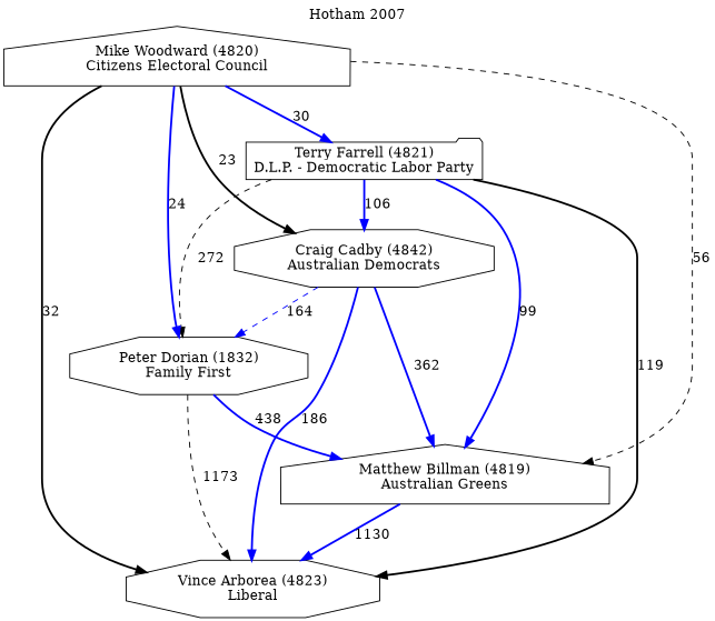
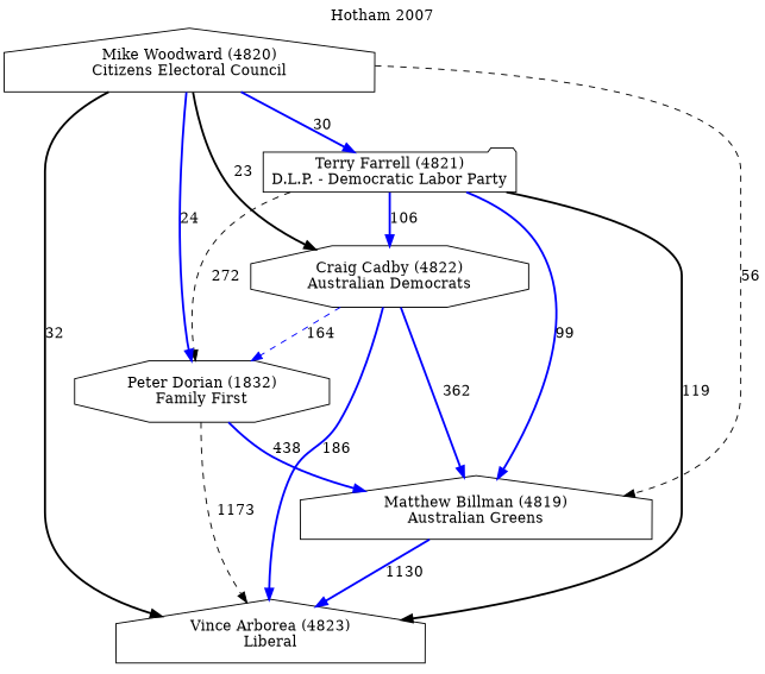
  digraph {
    label="Hotham 2007"
    labelloc=t
    mclimit=10
    node [shape=octagon]
    edge [color=blue style=bold]
-   n1 [label="Vince Arborea (4823)\nLiberal"]
+   n1 [label="Vince Arborea (4823)\nLiberal" shape=house]
    n2 [label="Matthew Billman (4819)\nAustralian Greens" shape=house]
    n3 [label="Peter Dorian (1832)\nFamily First"]
-   n4 [label="Craig Cadby (4842)\nAustralian Democrats"]
+   n4 [label="Craig Cadby (4822)\nAustralian Democrats"]
    n5 [label="Terry Farrell (4821)\nD.L.P. - Democratic Labor Party" shape=folder]
    n6 [label="Mike Woodward (4820)\nCitizens Electoral Council" shape=house]
    n2 -> n1 [label=1130]
    n3 -> n1 [color=black label=1173 style=dashed]
    n3 -> n2 [label=438]
    n4 -> n1 [label=186]
    n4 -> n2 [label=362]
    n4 -> n3 [label=164 style=dashed]
    n5 -> n1 [color=black label=119]
    n5 -> n2 [label=99]
    n5 -> n3 [color=black label=272 style=dashed]
    n5 -> n4 [label=106]
    n6 -> n1 [color=black label=32]
    n6 -> n2 [color=black label=56 style=dashed]
    n6 -> n3 [label=24]
    n6 -> n4 [color=black label=23]
    n6 -> n5 [label=30]
  }
